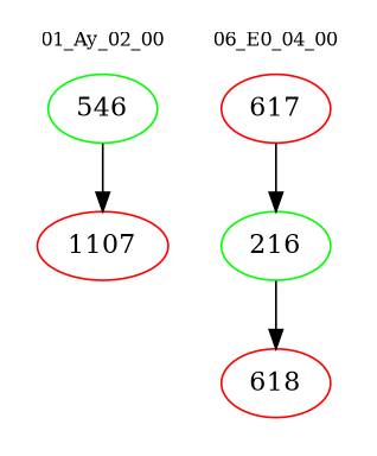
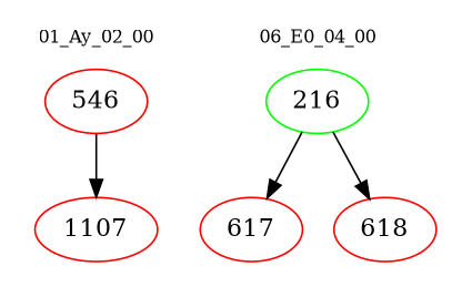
  digraph {
    node [color=red]
    edge [color=black]
-   n1 [color=green label=546]
+   n1 [label=546]
    n2 [label=1107]
    n3 [color=green label=216]
    n4 [label=617]
    n5 [label=618]
    subgraph cluster_1 {
      color=white
      fontsize=10
      label="01_Ay_02_00"
      n1
      n2
    }
    subgraph cluster_2 {
      color=white
      fontsize=10
      label="06_E0_04_00"
      n3
      n4
      n5
    }
    n1 -> n2
-   n4 -> n3
+   n3 -> n4
    n3 -> n5
  }
